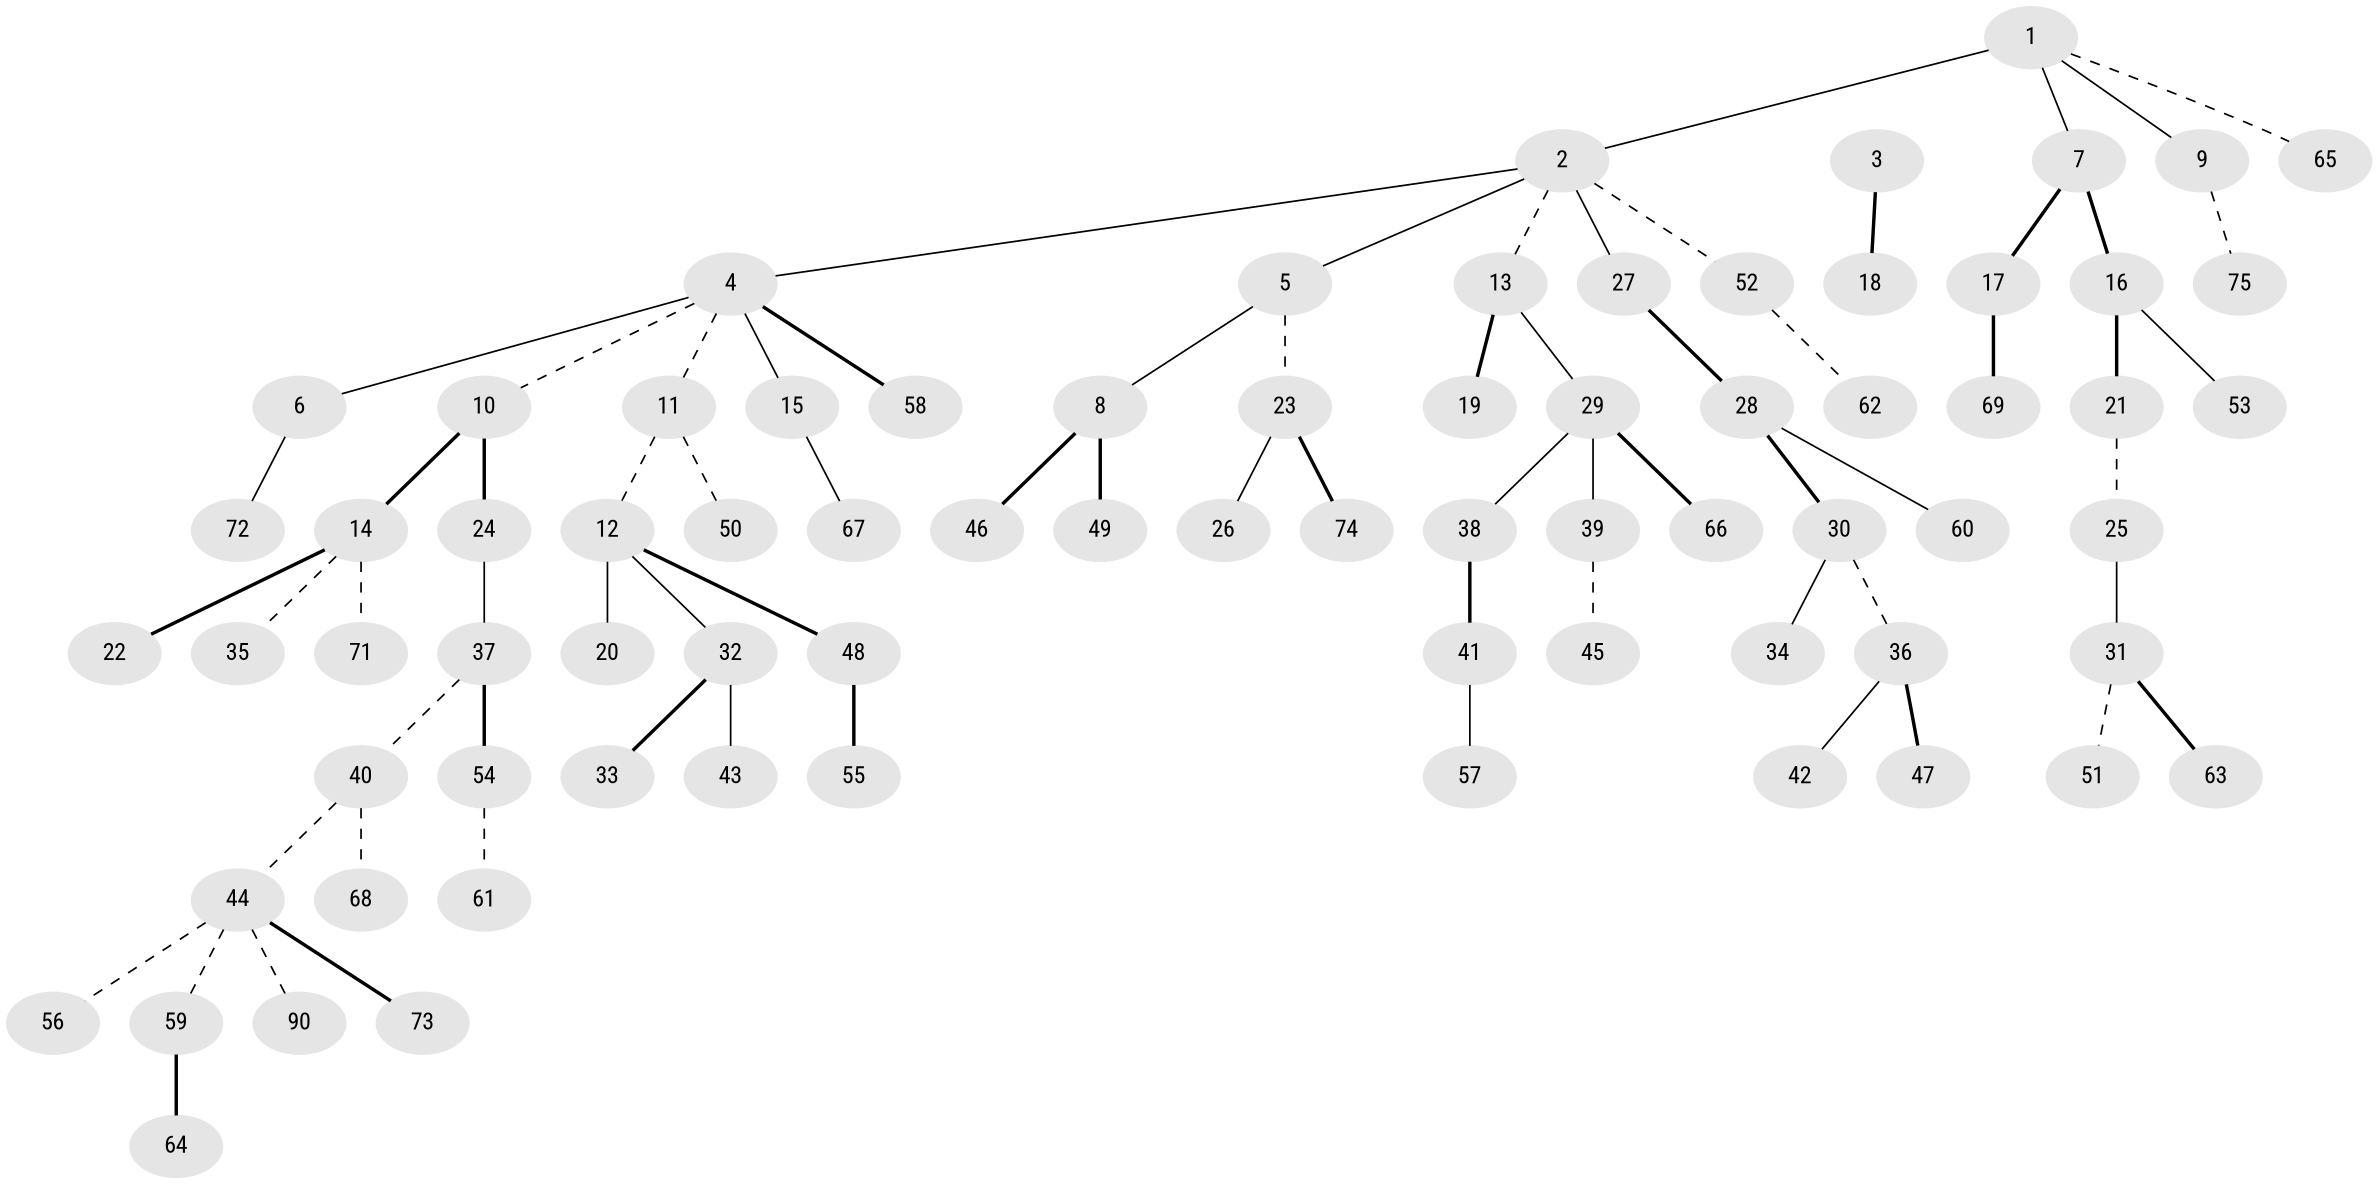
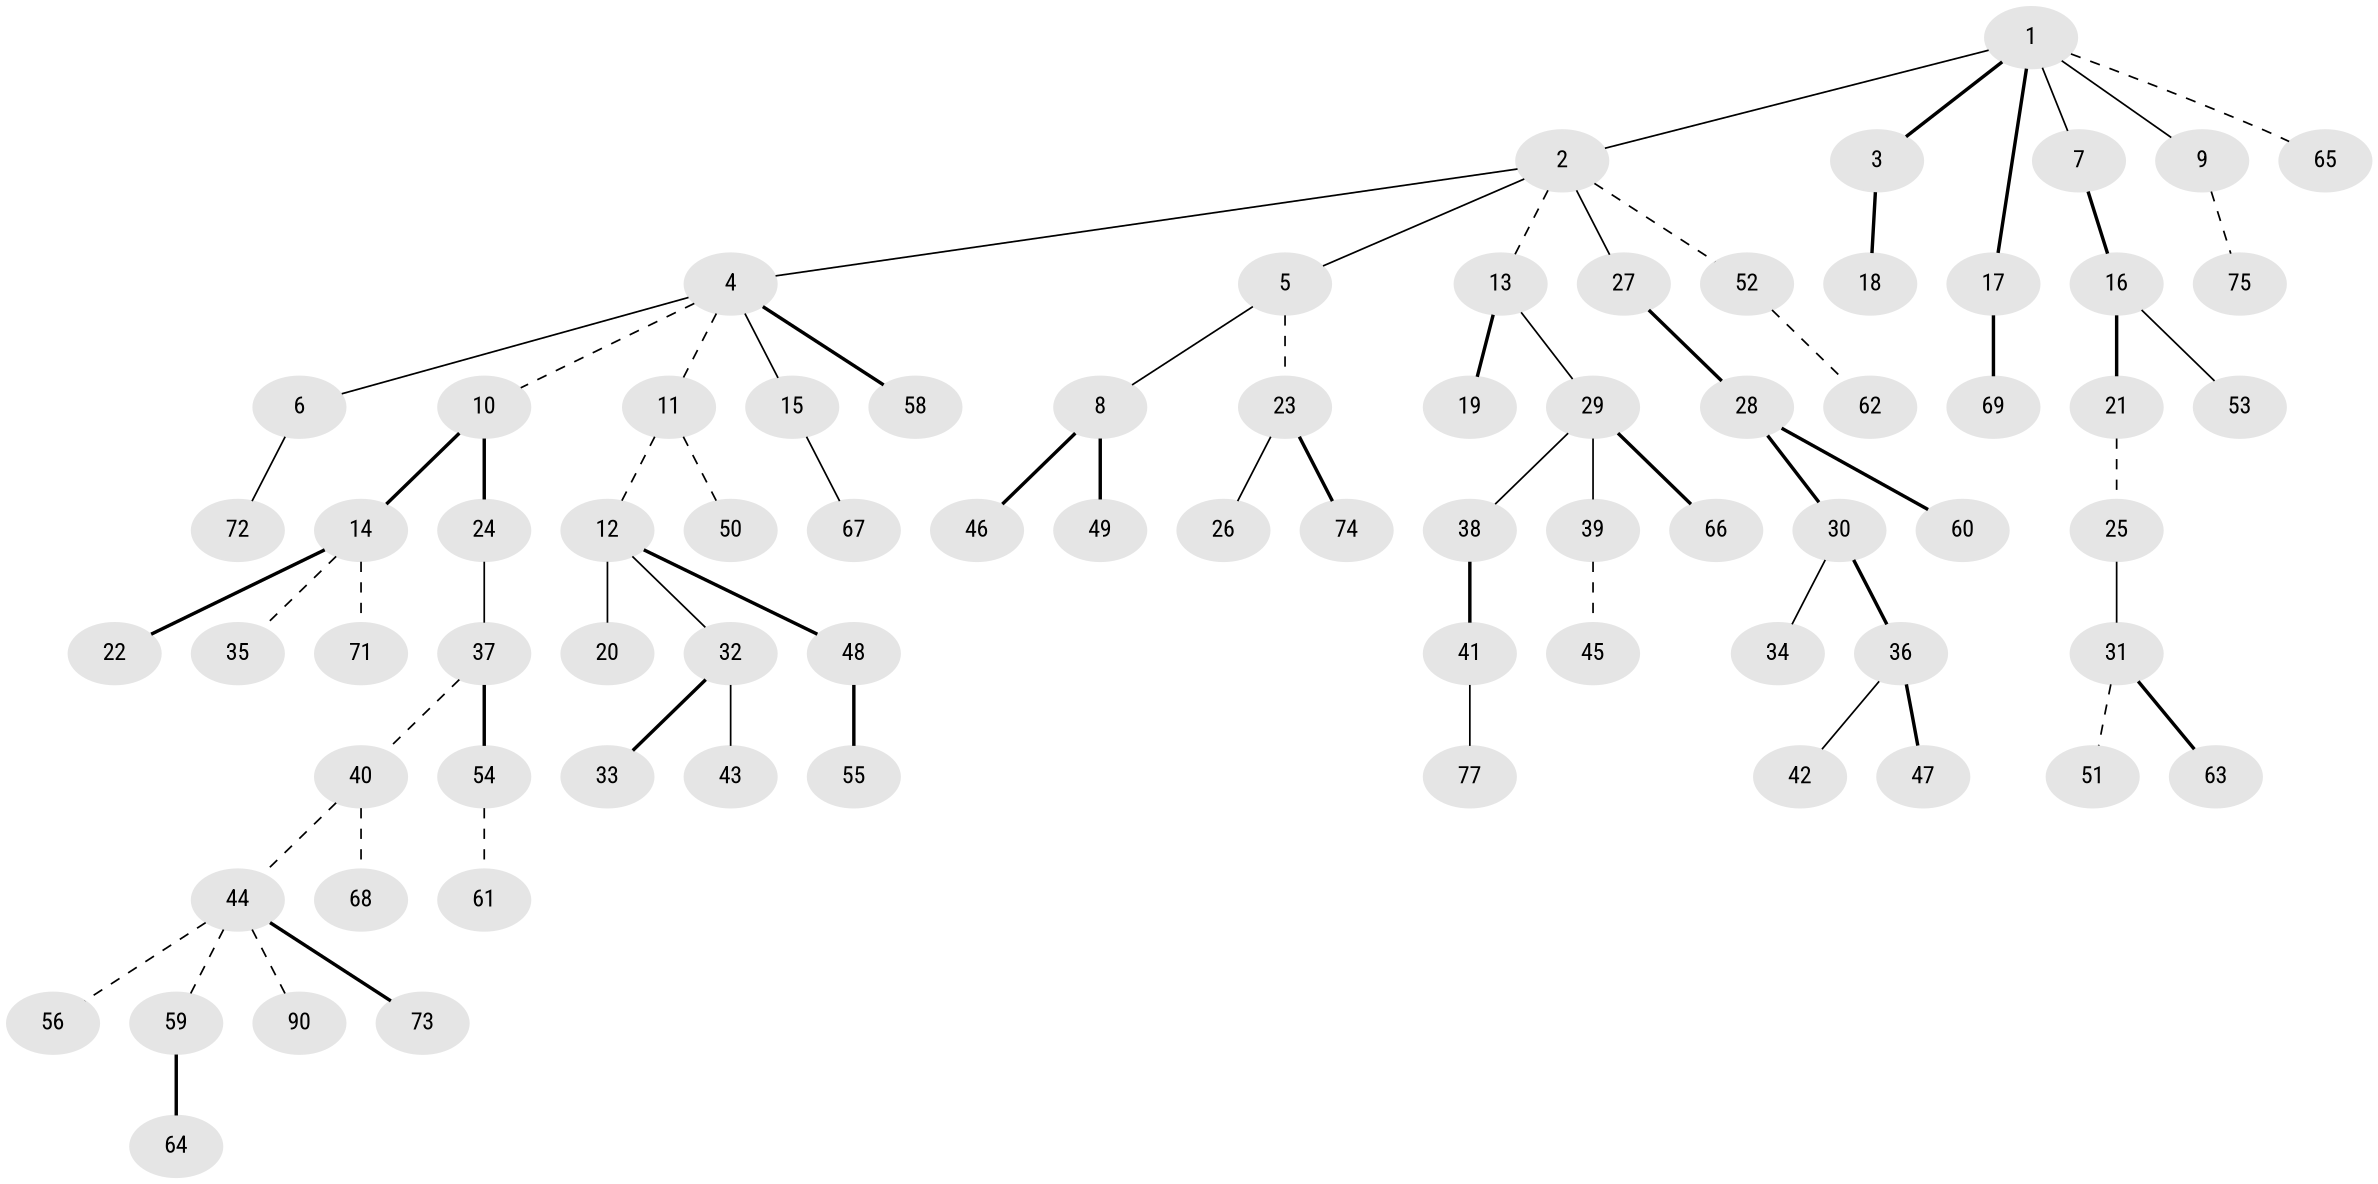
  graph {
    fontname="Roboto Condensed"
    node [color=gray90 fontname="Roboto Condensed" style=filled]
    edge [fontname="Roboto Condensed" style=bold]
    1
    2
    3
    7
    9
    17
    65
    4
    5
    13
    27
    52
    18
    16
    75
    69
    6
    10
    11
    15
    58
    8
    23
    19
    29
    28
    62
    72
    14
    24
    12
    50
    67
    46
    49
    26
    74
    21
    53
    22
    35
    71
    37
    20
    32
    48
    33
    43
    55
    38
    39
    66
    25
    31
    40
    54
    51
    63
    30
    60
    34
    36
    41
    45
    42
    47
    44
    68
    61
-   57
+   57 [label=77]
    56
    59
    n73 [label=90]
    73
    64
    1 -- 2 [style=solid]
+   1 -- 3
    1 -- 7 [style=solid]
    1 -- 9 [style=solid]
-   7 -- 17
+   1 -- 17
    1 -- 65 [style=dashed]
    2 -- 4 [style=solid]
    2 -- 5 [style=solid]
    2 -- 13 [style=dashed]
    2 -- 27 [style=solid]
    2 -- 52 [style=dashed]
    3 -- 18
    7 -- 16
    9 -- 75 [style=dashed]
    17 -- 69
    4 -- 6 [style=solid]
    4 -- 10 [style=dashed]
    4 -- 11 [style=dashed]
    4 -- 15 [style=solid]
    4 -- 58
    5 -- 8 [style=solid]
    5 -- 23 [style=dashed]
    13 -- 19
    13 -- 29 [style=solid]
    27 -- 28
    52 -- 62 [style=dashed]
    16 -- 21
    16 -- 53 [style=solid]
    6 -- 72 [style=solid]
    10 -- 14
    10 -- 24
    11 -- 12 [style=dashed]
    11 -- 50 [style=dashed]
    15 -- 67 [style=solid]
    8 -- 46
    8 -- 49
    23 -- 26 [style=solid]
    23 -- 74
    29 -- 38 [style=solid]
    29 -- 39 [style=solid]
    29 -- 66
    28 -- 30
-   28 -- 60 [style=solid]
+   28 -- 60
    14 -- 22
    14 -- 35 [style=dashed]
    14 -- 71 [style=dashed]
    24 -- 37 [style=solid]
    12 -- 20 [style=solid]
    12 -- 32 [style=solid]
    12 -- 48
    21 -- 25 [style=dashed]
    37 -- 40 [style=dashed]
    37 -- 54
    32 -- 33
    32 -- 43 [style=solid]
    48 -- 55
    38 -- 41
    39 -- 45 [style=dashed]
    25 -- 31 [style=solid]
    31 -- 51 [style=dashed]
    31 -- 63
    40 -- 44 [style=dashed]
    40 -- 68 [style=dashed]
    54 -- 61 [style=dashed]
    30 -- 34 [style=solid]
-   30 -- 36 [style=dashed]
+   30 -- 36
    36 -- 42 [style=solid]
    36 -- 47
    41 -- 57 [style=solid]
    44 -- 56 [style=dashed]
    44 -- 59 [style=dashed]
    44 -- n73 [style=dashed]
    44 -- 73
    59 -- 64
  }
